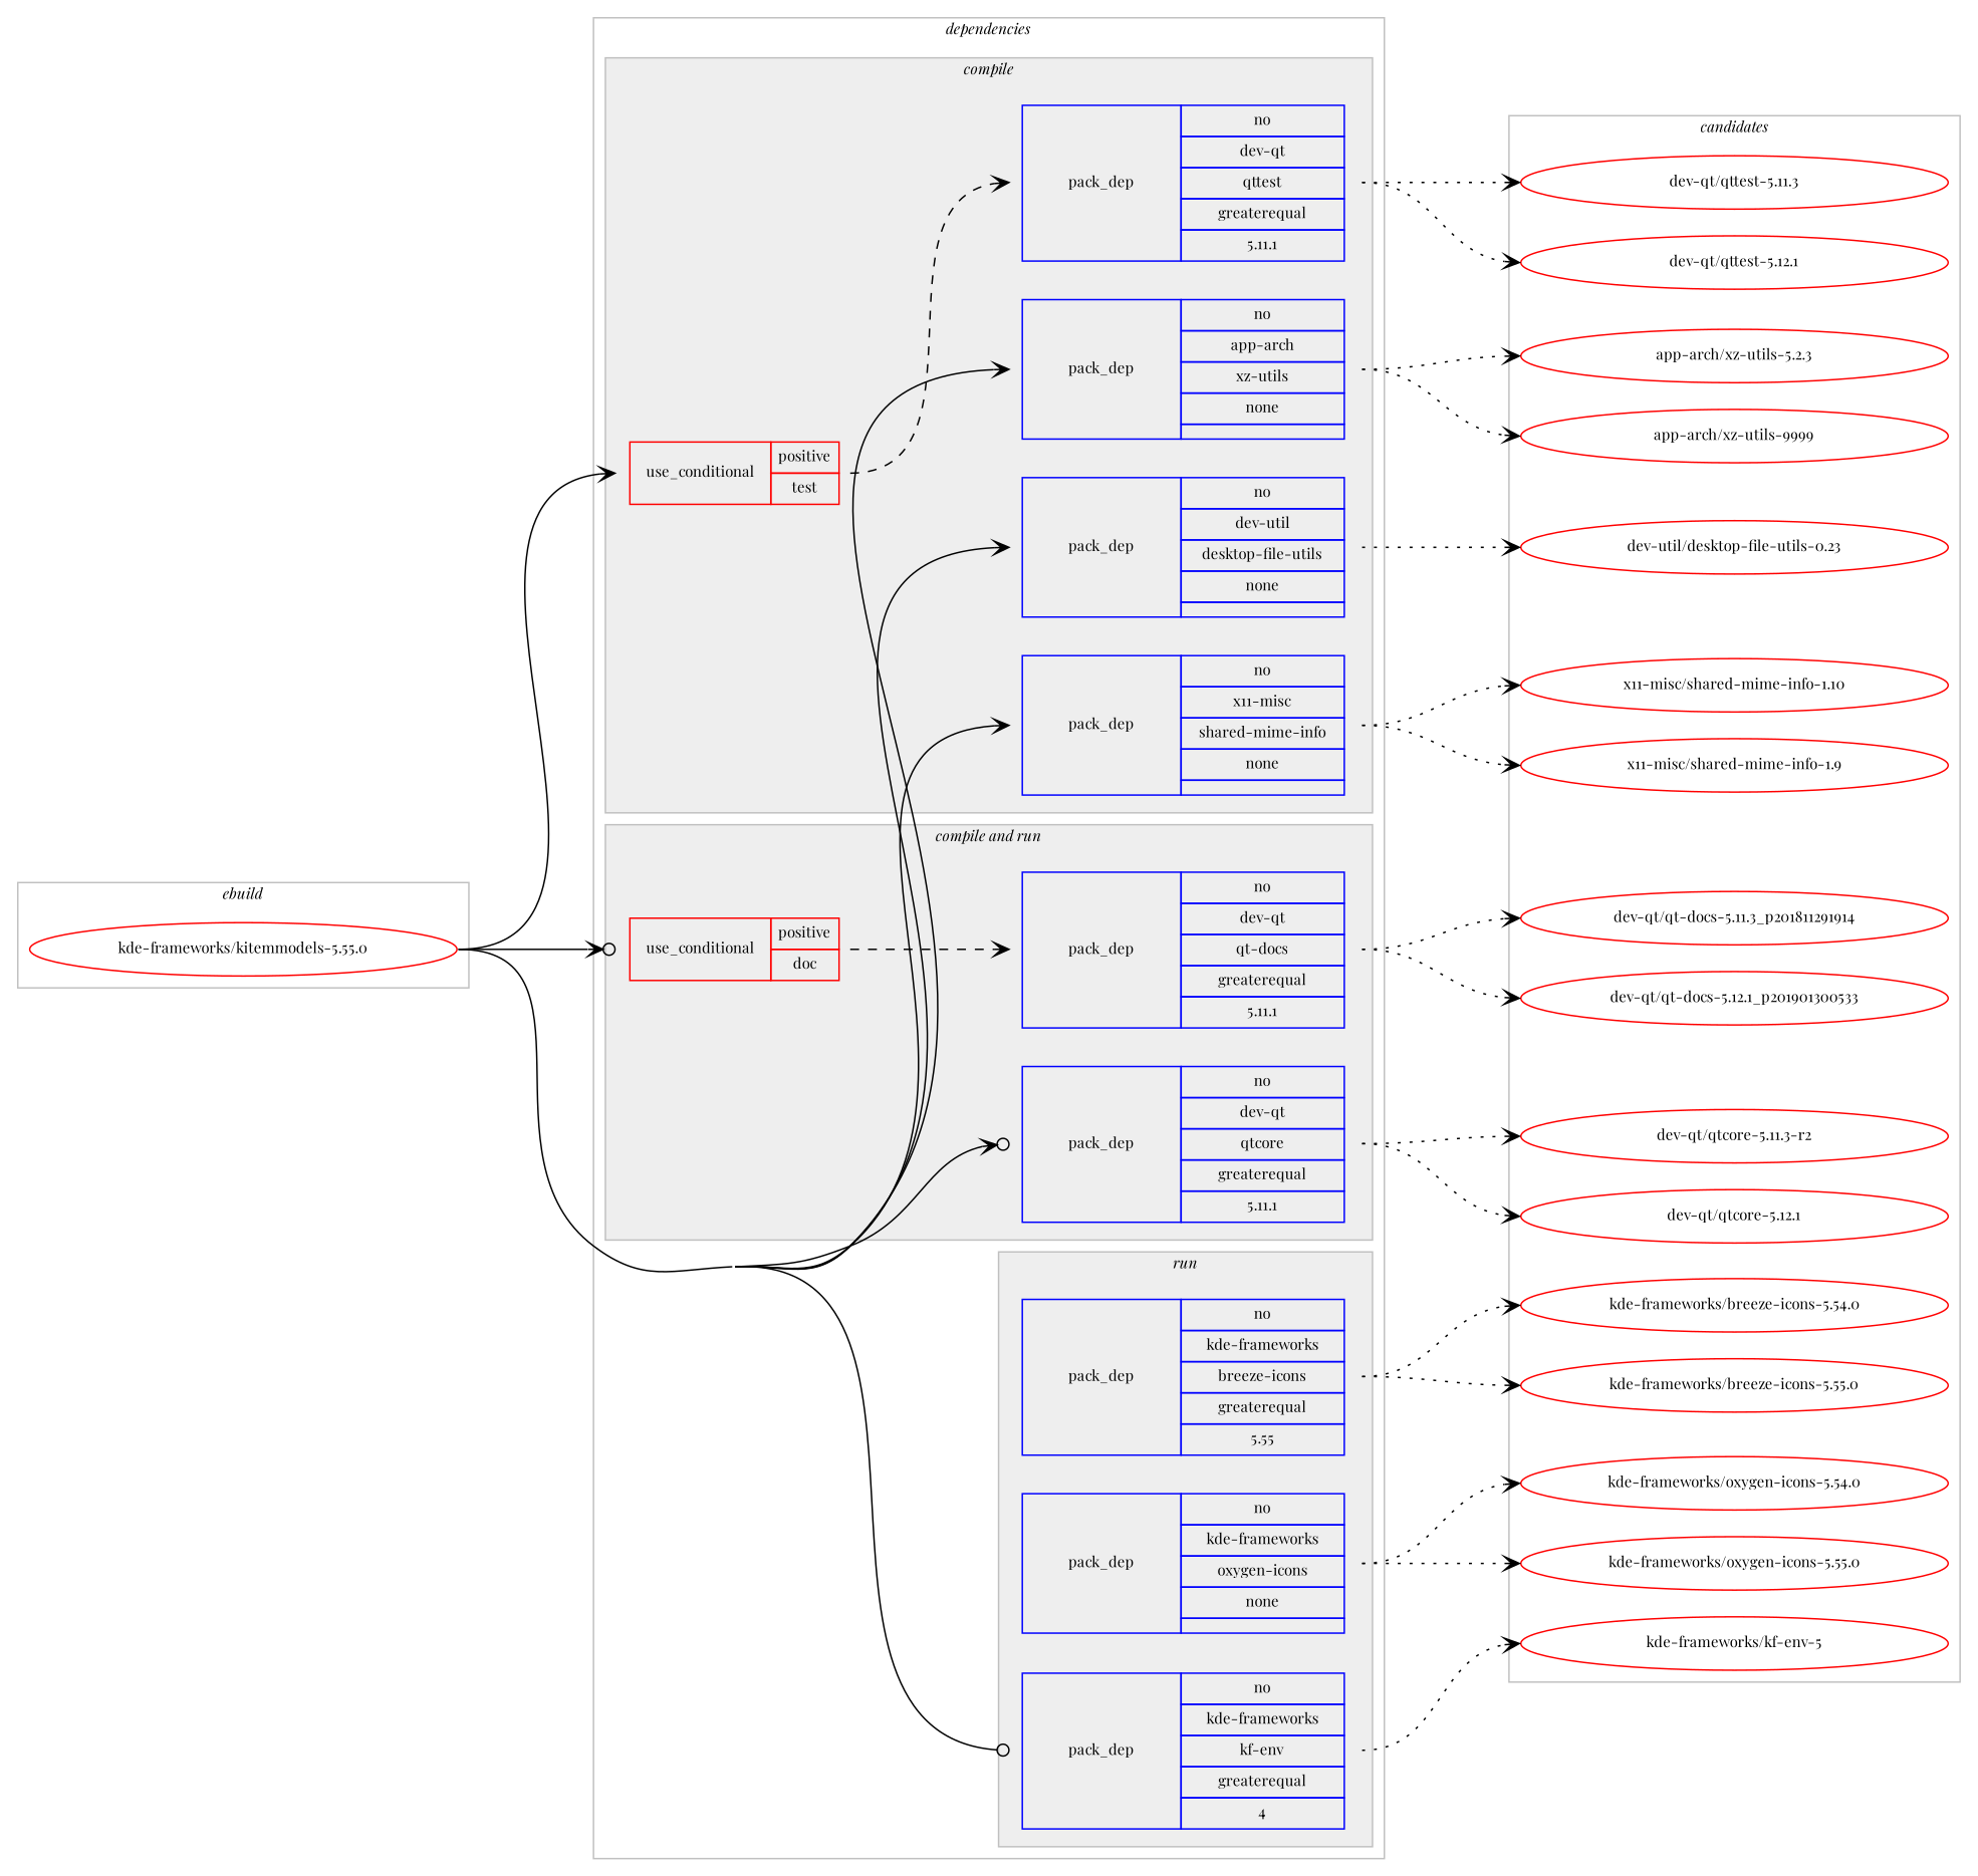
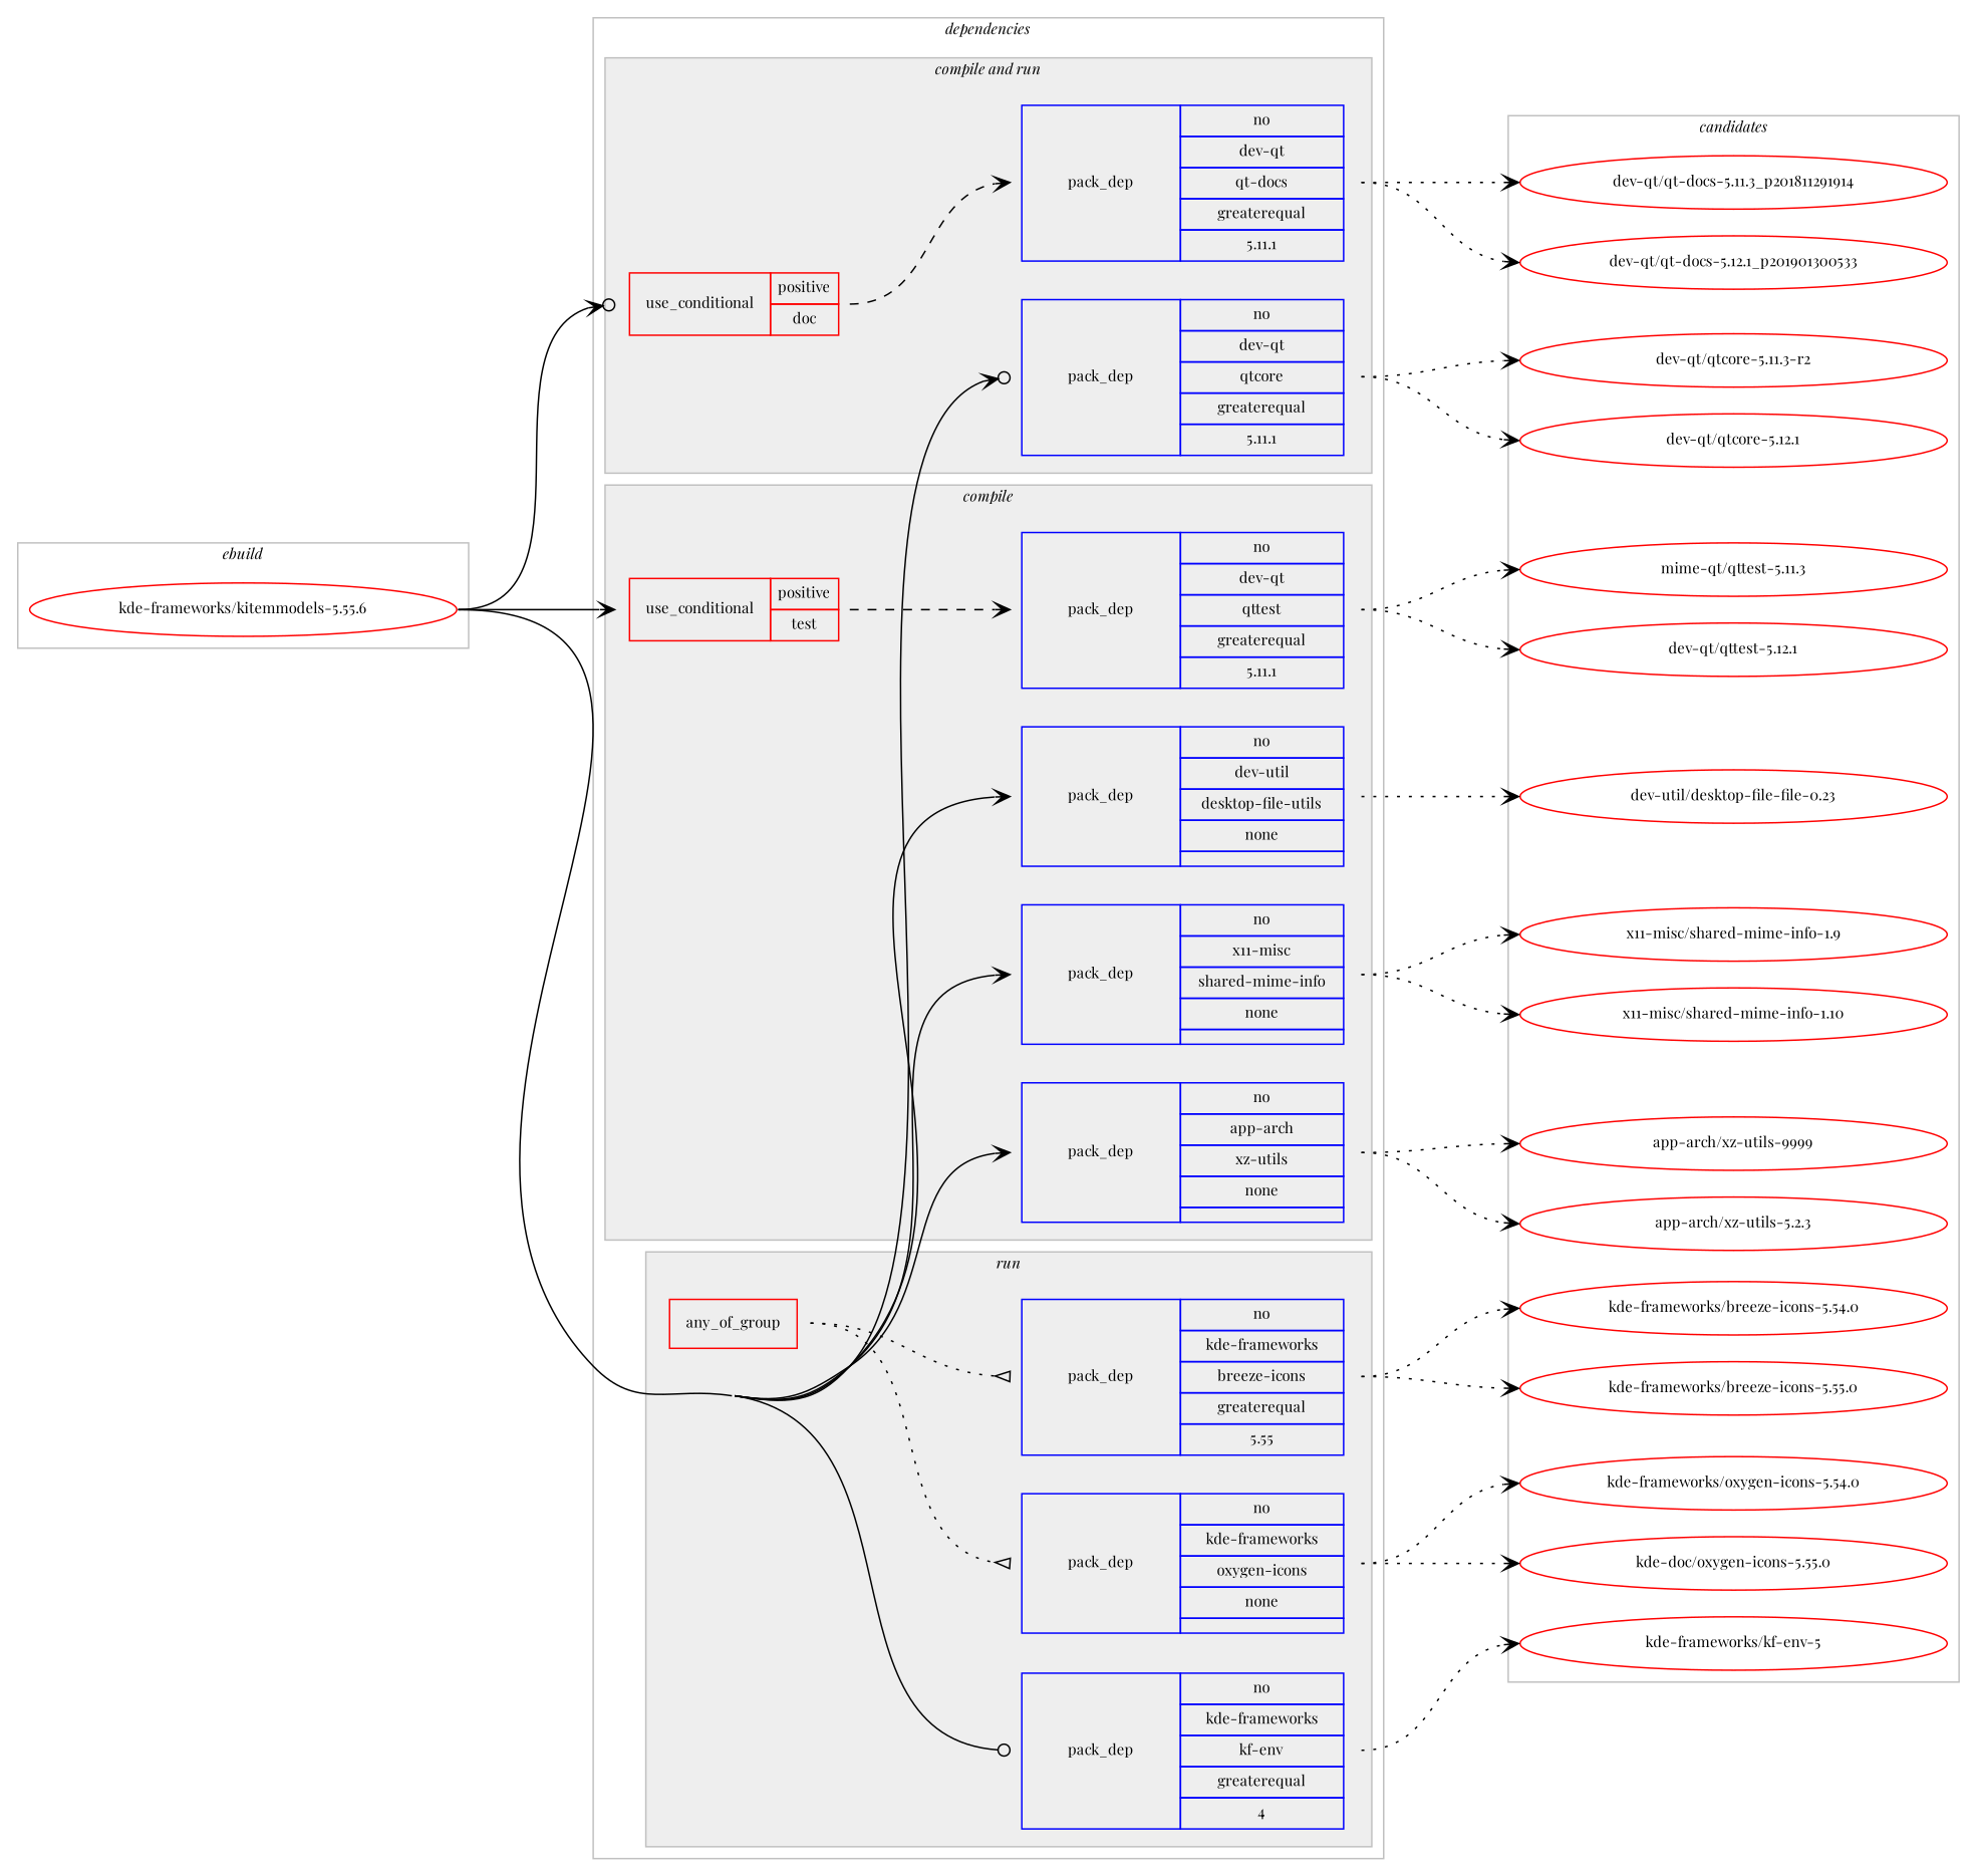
  digraph {
    compound=true
    concentrate=true
    fontname="Playfair Display"
    fontsize=10
    newrank=true
    rankdir=LR
    ranksep=1.5
    node [color=red fontname="Playfair Display" fontsize=10]
    edge [arrowhead=vee fontname="Playfair Display" headport=w style=dotted tailport=e weight=100]
-   n1 [label="kde-frameworks/kitemmodels-5.55.0" width=4]
+   n1 [label="kde-frameworks/kitemmodels-5.55.6" width=4]
    n2 [color=blue label=<<TABLE BORDER="0" CELLBORDER="1" CELLSPACING="0" CELLPADDING="4" WIDTH="220"><TR><TD ROWSPAN="6" CELLPADDING="30">pack_dep</TD></TR><TR><TD WIDTH="110">no</TD></TR><TR><TD>dev-qt</TD></TR><TR><TD>qttest</TD></TR><TR><TD>greaterequal</TD></TR><TR><TD>5.11.1</TD></TR></TABLE>> shape=none]
    n3 [label=<<TABLE BORDER="0" CELLBORDER="1" CELLSPACING="0" CELLPADDING="4"><TR><TD ROWSPAN="3" CELLPADDING="10">use_conditional</TD></TR><TR><TD>positive</TD></TR><TR><TD>test</TD></TR></TABLE>> shape=none]
    n4 [color=blue label=<<TABLE BORDER="0" CELLBORDER="1" CELLSPACING="0" CELLPADDING="4" WIDTH="220"><TR><TD ROWSPAN="6" CELLPADDING="30">pack_dep</TD></TR><TR><TD WIDTH="110">no</TD></TR><TR><TD>app-arch</TD></TR><TR><TD>xz-utils</TD></TR><TR><TD>none</TD></TR><TR><TD></TD></TR></TABLE>> shape=none]
    n5 [color=blue label=<<TABLE BORDER="0" CELLBORDER="1" CELLSPACING="0" CELLPADDING="4" WIDTH="220"><TR><TD ROWSPAN="6" CELLPADDING="30">pack_dep</TD></TR><TR><TD WIDTH="110">no</TD></TR><TR><TD>dev-util</TD></TR><TR><TD>desktop-file-utils</TD></TR><TR><TD>none</TD></TR><TR><TD></TD></TR></TABLE>> shape=none]
    n6 [color=blue label=<<TABLE BORDER="0" CELLBORDER="1" CELLSPACING="0" CELLPADDING="4" WIDTH="220"><TR><TD ROWSPAN="6" CELLPADDING="30">pack_dep</TD></TR><TR><TD WIDTH="110">no</TD></TR><TR><TD>x11-misc</TD></TR><TR><TD>shared-mime-info</TD></TR><TR><TD>none</TD></TR><TR><TD></TD></TR></TABLE>> shape=none]
    n7 [color=blue label=<<TABLE BORDER="0" CELLBORDER="1" CELLSPACING="0" CELLPADDING="4" WIDTH="220"><TR><TD ROWSPAN="6" CELLPADDING="30">pack_dep</TD></TR><TR><TD WIDTH="110">no</TD></TR><TR><TD>dev-qt</TD></TR><TR><TD>qt-docs</TD></TR><TR><TD>greaterequal</TD></TR><TR><TD>5.11.1</TD></TR></TABLE>> shape=none]
    n8 [label=<<TABLE BORDER="0" CELLBORDER="1" CELLSPACING="0" CELLPADDING="4"><TR><TD ROWSPAN="3" CELLPADDING="10">use_conditional</TD></TR><TR><TD>positive</TD></TR><TR><TD>doc</TD></TR></TABLE>> shape=none]
    n9 [color=blue label=<<TABLE BORDER="0" CELLBORDER="1" CELLSPACING="0" CELLPADDING="4" WIDTH="220"><TR><TD ROWSPAN="6" CELLPADDING="30">pack_dep</TD></TR><TR><TD WIDTH="110">no</TD></TR><TR><TD>dev-qt</TD></TR><TR><TD>qtcore</TD></TR><TR><TD>greaterequal</TD></TR><TR><TD>5.11.1</TD></TR></TABLE>> shape=none]
    n10 [color=blue label=<<TABLE BORDER="0" CELLBORDER="1" CELLSPACING="0" CELLPADDING="4" WIDTH="220"><TR><TD ROWSPAN="6" CELLPADDING="30">pack_dep</TD></TR><TR><TD WIDTH="110">no</TD></TR><TR><TD>kde-frameworks</TD></TR><TR><TD>breeze-icons</TD></TR><TR><TD>greaterequal</TD></TR><TR><TD>5.55</TD></TR></TABLE>> shape=none]
    n11 [color=blue label=<<TABLE BORDER="0" CELLBORDER="1" CELLSPACING="0" CELLPADDING="4" WIDTH="220"><TR><TD ROWSPAN="6" CELLPADDING="30">pack_dep</TD></TR><TR><TD WIDTH="110">no</TD></TR><TR><TD>kde-frameworks</TD></TR><TR><TD>oxygen-icons</TD></TR><TR><TD>none</TD></TR><TR><TD></TD></TR></TABLE>> shape=none]
+   n12 [label=<<TABLE BORDER="0" CELLBORDER="1" CELLSPACING="0" CELLPADDING="4"><TR><TD CELLPADDING="10">any_of_group</TD></TR></TABLE>> shape=none]
    n13 [color=blue label=<<TABLE BORDER="0" CELLBORDER="1" CELLSPACING="0" CELLPADDING="4" WIDTH="220"><TR><TD ROWSPAN="6" CELLPADDING="30">pack_dep</TD></TR><TR><TD WIDTH="110">no</TD></TR><TR><TD>kde-frameworks</TD></TR><TR><TD>kf-env</TD></TR><TR><TD>greaterequal</TD></TR><TR><TD>4</TD></TR></TABLE>> shape=none]
-   n14 [label="dev-qt/qttest-5.11.3" width=4]
+   n14 [label="mime-qt/qttest-5.11.3" width=4]
    n15 [label="dev-qt/qttest-5.12.1" width=4]
    n16 [label="app-arch/xz-utils-5.2.3" width=4]
    n17 [label="app-arch/xz-utils-9999" width=4]
-   n18 [label="dev-util/desktop-file-utils-0.23" width=4]
+   n18 [label="dev-util/desktop-file-file-0.23" width=4]
    n19 [label="x11-misc/shared-mime-info-1.10" width=4]
    n20 [label="x11-misc/shared-mime-info-1.9" width=4]
    n21 [label="dev-qt/qt-docs-5.11.3_p201811291914" width=4]
    n22 [label="dev-qt/qt-docs-5.12.1_p201901300533" width=4]
    n23 [label="dev-qt/qtcore-5.11.3-r2" width=4]
    n24 [label="dev-qt/qtcore-5.12.1" width=4]
    n25 [label="kde-frameworks/breeze-icons-5.54.0" width=4]
    n26 [label="kde-frameworks/breeze-icons-5.55.0" width=4]
    n27 [label="kde-frameworks/oxygen-icons-5.54.0" width=4]
-   n28 [label="kde-frameworks/oxygen-icons-5.55.0" width=4]
+   n28 [label="kde-doc/oxygen-icons-5.55.0" width=4]
    n29 [label="kde-frameworks/kf-env-5" width=4]
    subgraph cluster_1 {
      color=gray
      label=<<i>ebuild</i>>
      rank=same
      n1
    }
    subgraph cluster_2 {
      color=gray
      label=<<i>dependencies</i>>
      subgraph cluster_3 {
        color=gray
        fillcolor="#eeeeee"
        label=<<i>compile</i>>
        style=filled
        subgraph sub_4 {
          color=gray
          fillcolor="#eeeeee"
          label=<<i>compile</i>>
          style=filled
          n3
          subgraph sub_5 {
            color=gray
            fillcolor="#eeeeee"
            label=<<i>compile</i>>
            style=filled
            n2
          }
        }
        subgraph sub_6 {
          color=gray
          fillcolor="#eeeeee"
          label=<<i>compile</i>>
          style=filled
          n4
        }
        subgraph sub_7 {
          color=gray
          fillcolor="#eeeeee"
          label=<<i>compile</i>>
          style=filled
          n5
        }
        subgraph sub_8 {
          color=gray
          fillcolor="#eeeeee"
          label=<<i>compile</i>>
          style=filled
          n6
        }
      }
      subgraph cluster_9 {
        color=gray
        fillcolor="#eeeeee"
        label=<<i>compile and run</i>>
        style=filled
        subgraph sub_10 {
          color=gray
          fillcolor="#eeeeee"
          label=<<i>compile and run</i>>
          style=filled
          n8
          subgraph sub_11 {
            color=gray
            fillcolor="#eeeeee"
            label=<<i>compile and run</i>>
            style=filled
            n7
          }
        }
        subgraph sub_12 {
          color=gray
          fillcolor="#eeeeee"
          label=<<i>compile and run</i>>
          style=filled
          n9
        }
      }
      subgraph cluster_13 {
        color=gray
        fillcolor="#eeeeee"
        label=<<i>run</i>>
        style=filled
        subgraph sub_14 {
          color=gray
          fillcolor="#eeeeee"
          label=<<i>run</i>>
          style=filled
+         n12
          subgraph sub_15 {
            color=gray
            fillcolor="#eeeeee"
            label=<<i>run</i>>
            style=filled
            n10
          }
          subgraph sub_16 {
            color=gray
            fillcolor="#eeeeee"
            label=<<i>run</i>>
            style=filled
            n11
          }
        }
        subgraph sub_17 {
          color=gray
          fillcolor="#eeeeee"
          label=<<i>run</i>>
          style=filled
          n13
        }
      }
    }
    subgraph cluster_18 {
      color=gray
      label=<<i>candidates</i>>
      rank=same
      subgraph sub_19 {
        color=black
        label=<<i>candidates</i>>
        nodesep=1
        rank=same
        n14
        n15
      }
      subgraph sub_20 {
        color=black
        label=<<i>candidates</i>>
        nodesep=1
        rank=same
        n16
        n17
      }
      subgraph sub_21 {
        color=black
        label=<<i>candidates</i>>
        nodesep=1
        rank=same
        n18
      }
      subgraph sub_22 {
        color=black
        label=<<i>candidates</i>>
        nodesep=1
        rank=same
        n19
        n20
      }
      subgraph sub_23 {
        color=black
        label=<<i>candidates</i>>
        nodesep=1
        rank=same
        n21
        n22
      }
      subgraph sub_24 {
        color=black
        label=<<i>candidates</i>>
        nodesep=1
        rank=same
        n23
        n24
      }
      subgraph sub_25 {
        color=black
        label=<<i>candidates</i>>
        nodesep=1
        rank=same
        n25
        n26
      }
      subgraph sub_26 {
        color=black
        label=<<i>candidates</i>>
        nodesep=1
        rank=same
        n27
        n28
      }
      subgraph sub_27 {
        color=black
        label=<<i>candidates</i>>
        nodesep=1
        rank=same
        n29
      }
    }
    n1 -> n3 [style=solid weight=20]
    n1 -> n4 [style=solid weight=20]
    n1 -> n5 [style=solid weight=20]
    n1 -> n6 [style=solid weight=20]
    n1 -> n8 [arrowhead=odotvee style=solid weight=20]
    n1 -> n9 [arrowhead=odotvee style=solid weight=20]
    n1 -> n13 [arrowhead=odot style=solid weight=20]
    n2 -> n14
    n2 -> n15
    n3 -> n2 [style=dashed weight=20]
    n4 -> n16
    n4 -> n17
    n5 -> n18
    n6 -> n19
    n6 -> n20
    n7 -> n21
    n7 -> n22
    n8 -> n7 [style=dashed weight=20]
    n9 -> n23
    n9 -> n24
    n10 -> n25
    n10 -> n26
    n11 -> n27
    n11 -> n28
+   n12 -> n10 [arrowhead=oinv weight=20]
+   n12 -> n11 [arrowhead=oinv weight=20]
    n13 -> n29
  }
